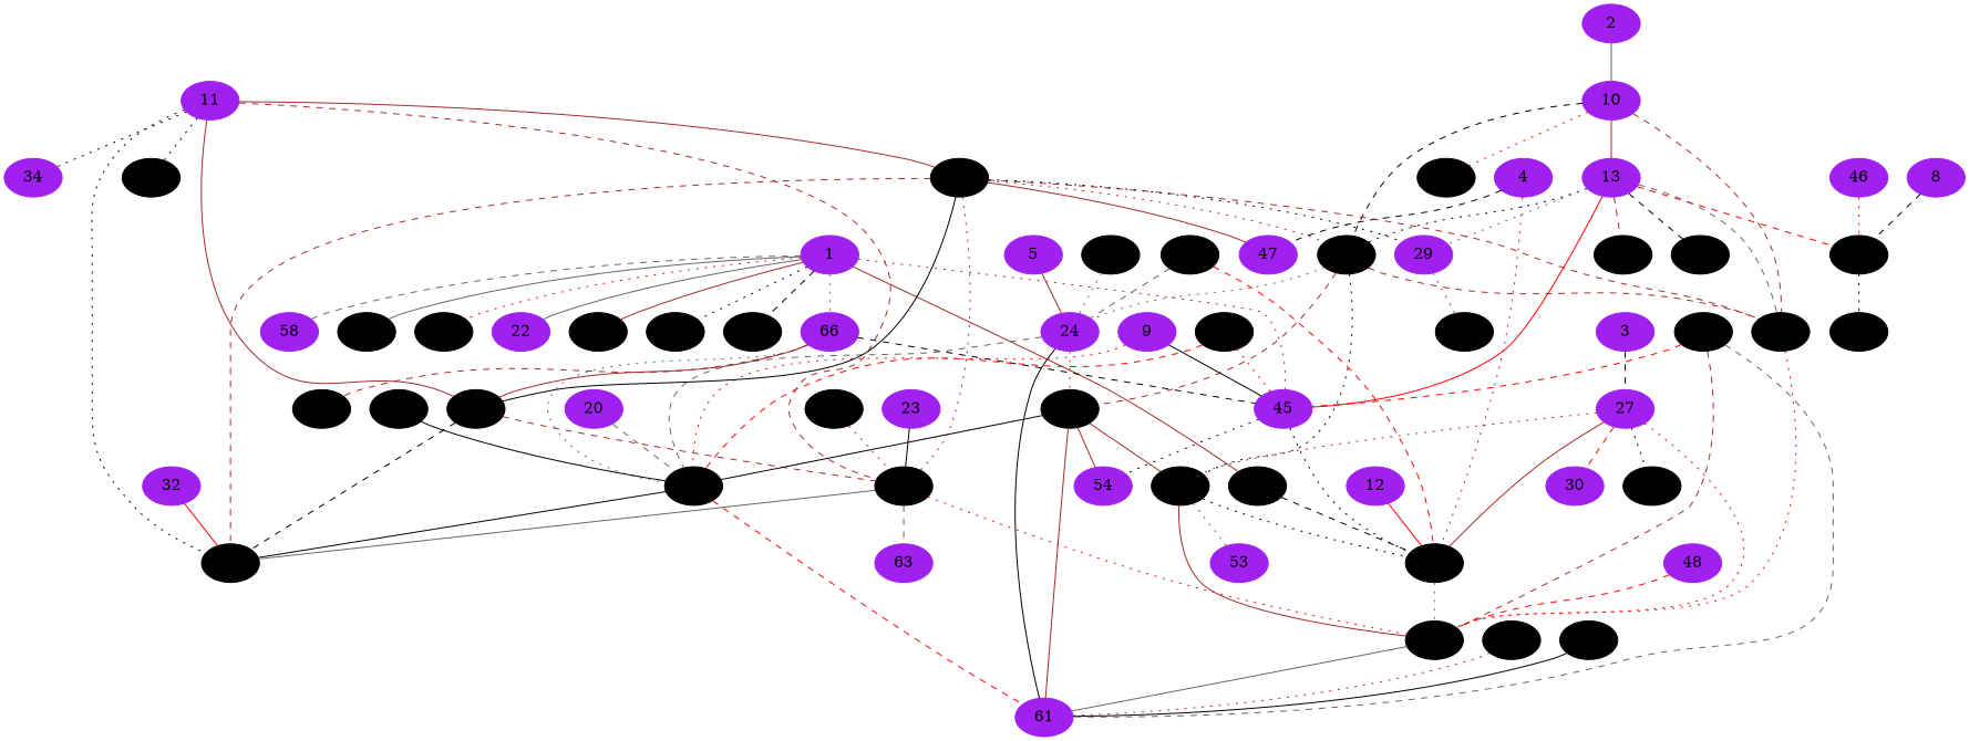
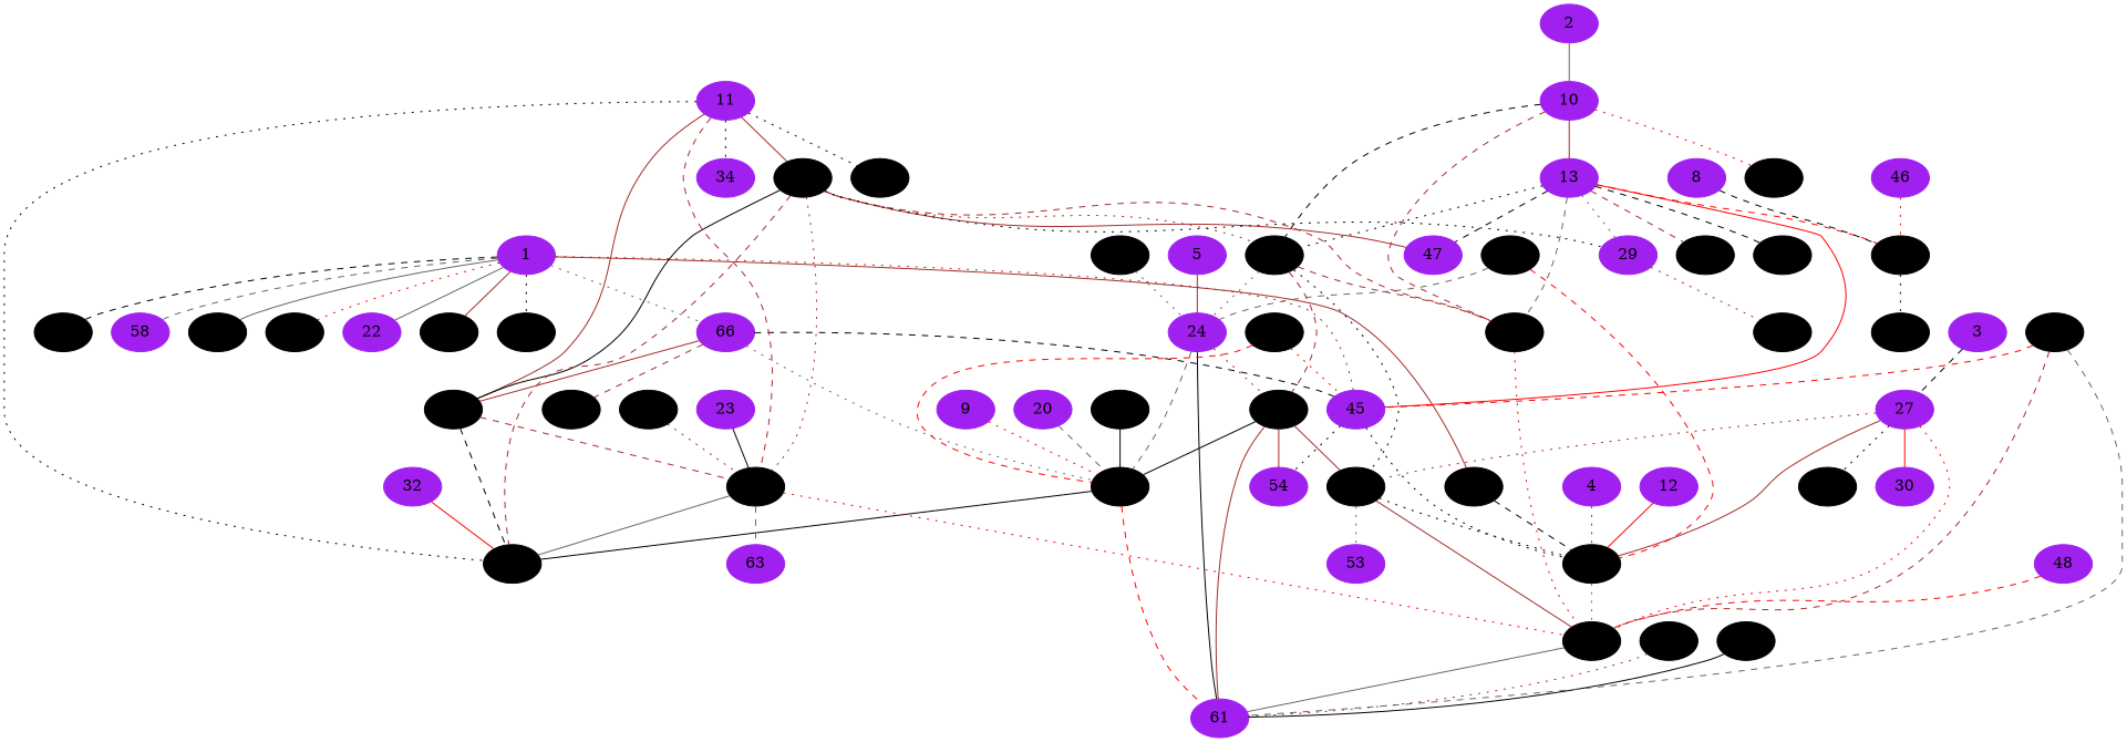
  graph {
    node [color=black style=filled]
    edge [color=brown style=dotted weight=1.0]
    1 [color=purple]
    n2 [color=purple label=66]
    18
    22 [color=purple]
    25
    37
    38
    45 [color=purple]
    50
    58 [color=purple]
    60
    49
    43
    33
    57
    54 [color=purple]
    2 [color=purple]
    10 [color=purple]
    13 [color=purple]
    19
    40
    56
    3 [color=purple]
    27 [color=purple]
    44
    30 [color=purple]
    39
    59
    4 [color=purple]
    47 [color=purple]
    5 [color=purple]
    24 [color=purple]
    26
    61 [color=purple]
    6
    7
    8 [color=purple]
    62
    65
    9 [color=purple]
    55
    29 [color=purple]
    41
    64
    11 [color=purple]
    17
    34 [color=purple]
    51
    52
    63 [color=purple]
    12 [color=purple]
    31
    14
    53 [color=purple]
    20 [color=purple]
    21
    23 [color=purple]
    28
    32 [color=purple]
    35
    36
    42
    46 [color=purple]
    48 [color=purple]
    1 -- n2 [color=gray40 weight=4.0]
    1 -- 18 [color=red]
    1 -- 22 [color=gray40 style=solid]
    1 -- 25 [style=solid]
    1 -- 37 [color=black]
    1 -- 38 [style=solid]
    1 -- 45 [weight=4.0]
    1 -- 50 [color=black style=dashed]
    1 -- 58 [color=gray40 style=dashed]
    1 -- 60 [color=gray40 style=solid]
    n2 -- 45 [color=black style=dashed]
    n2 -- 49 [color=gray40]
    n2 -- 43 [style=solid]
    n2 -- 33 [style=dashed]
    38 -- 57 [color=black style=dashed]
    45 -- 57 [color=black]
    45 -- 54 [color=black]
    49 -- 61 [color=red style=dashed]
    49 -- 55 [color=black style=solid]
    43 -- 55 [color=black style=dashed]
    43 -- 51 [style=dashed]
    57 -- 59 [color=gray40 weight=2.0]
    2 -- 10 [color=gray40 style=solid]
    10 -- 13 [style=solid weight=4.0]
    10 -- 19 [color=black style=dashed weight=2.0]
    10 -- 40 [color=red]
    10 -- 56 [style=dashed weight=2.0]
    13 -- 45 [color=red style=solid]
    13 -- 19 [color=black weight=2.0]
    13 -- 56 [color=gray40 style=dashed weight=2.0]
    13 -- 62 [color=red style=dashed]
    13 -- 29 [color=gray40]
    13 -- 41 [style=dashed]
    13 -- 64 [color=black style=dashed]
    19 -- 56 [style=dashed]
    19 -- 44 [color=black]
    19 -- 24 [color=gray40]
    19 -- 26 [style=dashed]
    56 -- 59 [color=red]
    3 -- 27 [color=black style=dashed]
    27 -- 57 [style=solid weight=2.0]
    27 -- 44 [weight=2.0]
-   27 -- 30 [color=red style=dashed]
+   27 -- 30 [color=red style=solid]
    27 -- 39 [color=black]
    27 -- 59 [color=red weight=4.0]
    44 -- 57 [color=black]
    44 -- 59 [style=solid weight=2.0]
    44 -- 53 [color=gray40]
    59 -- 61 [color=gray40 style=solid]
    4 -- 57
-   4 -- 47 [color=black style=dashed]
+   13 -- 47 [color=black style=dashed]
    5 -- 24 [style=solid]
    24 -- 49 [color=gray40 style=dashed]
    24 -- 26 [weight=3.0]
    24 -- 61 [color=black style=solid]
    26 -- 49 [color=black style=solid weight=3.0]
    26 -- 54 [style=solid]
    26 -- 44 [style=solid]
    26 -- 61 [style=solid weight=3.0]
    6 -- 24 [color=gray40]
    7 -- 57 [color=red style=dashed]
    7 -- 24 [color=gray40 style=dashed]
    8 -- 62 [color=black style=dashed]
    62 -- 65 [color=black]
-   9 -- 45 [color=black style=solid]
    9 -- 49 [color=red]
    29 -- 31
    11 -- 43 [style=solid]
    11 -- 55 [color=black]
    11 -- 17 [style=solid weight=2.0]
    11 -- 34 [color=black]
    11 -- 51 [style=dashed]
    11 -- 52 [color=black]
    17 -- 43 [color=black style=solid weight=2.0]
    17 -- 19
    17 -- 56 [style=dashed]
    17 -- 47 [style=solid]
    17 -- 55 [style=dashed weight=2.0]
    17 -- 29 [color=black]
    17 -- 51 [weight=2.0]
    51 -- 59 [color=red]
    51 -- 55 [color=gray40 style=solid]
    51 -- 63 [color=gray40 style=dashed]
    12 -- 57 [color=red style=solid]
    14 -- 51
    20 -- 49 [color=gray40 style=dashed]
    21 -- 49 [color=black style=solid]
    23 -- 51 [color=black style=solid]
    28 -- 45 [color=red]
    28 -- 49 [color=red style=dashed]
    32 -- 55 [color=red style=solid]
    35 -- 61
    36 -- 61 [color=black style=solid]
    42 -- 45 [color=red style=dashed]
    42 -- 59 [style=dashed]
    42 -- 61 [color=gray40 style=dashed]
    46 -- 62 [color=red]
    48 -- 59 [color=red style=dashed]
  }
